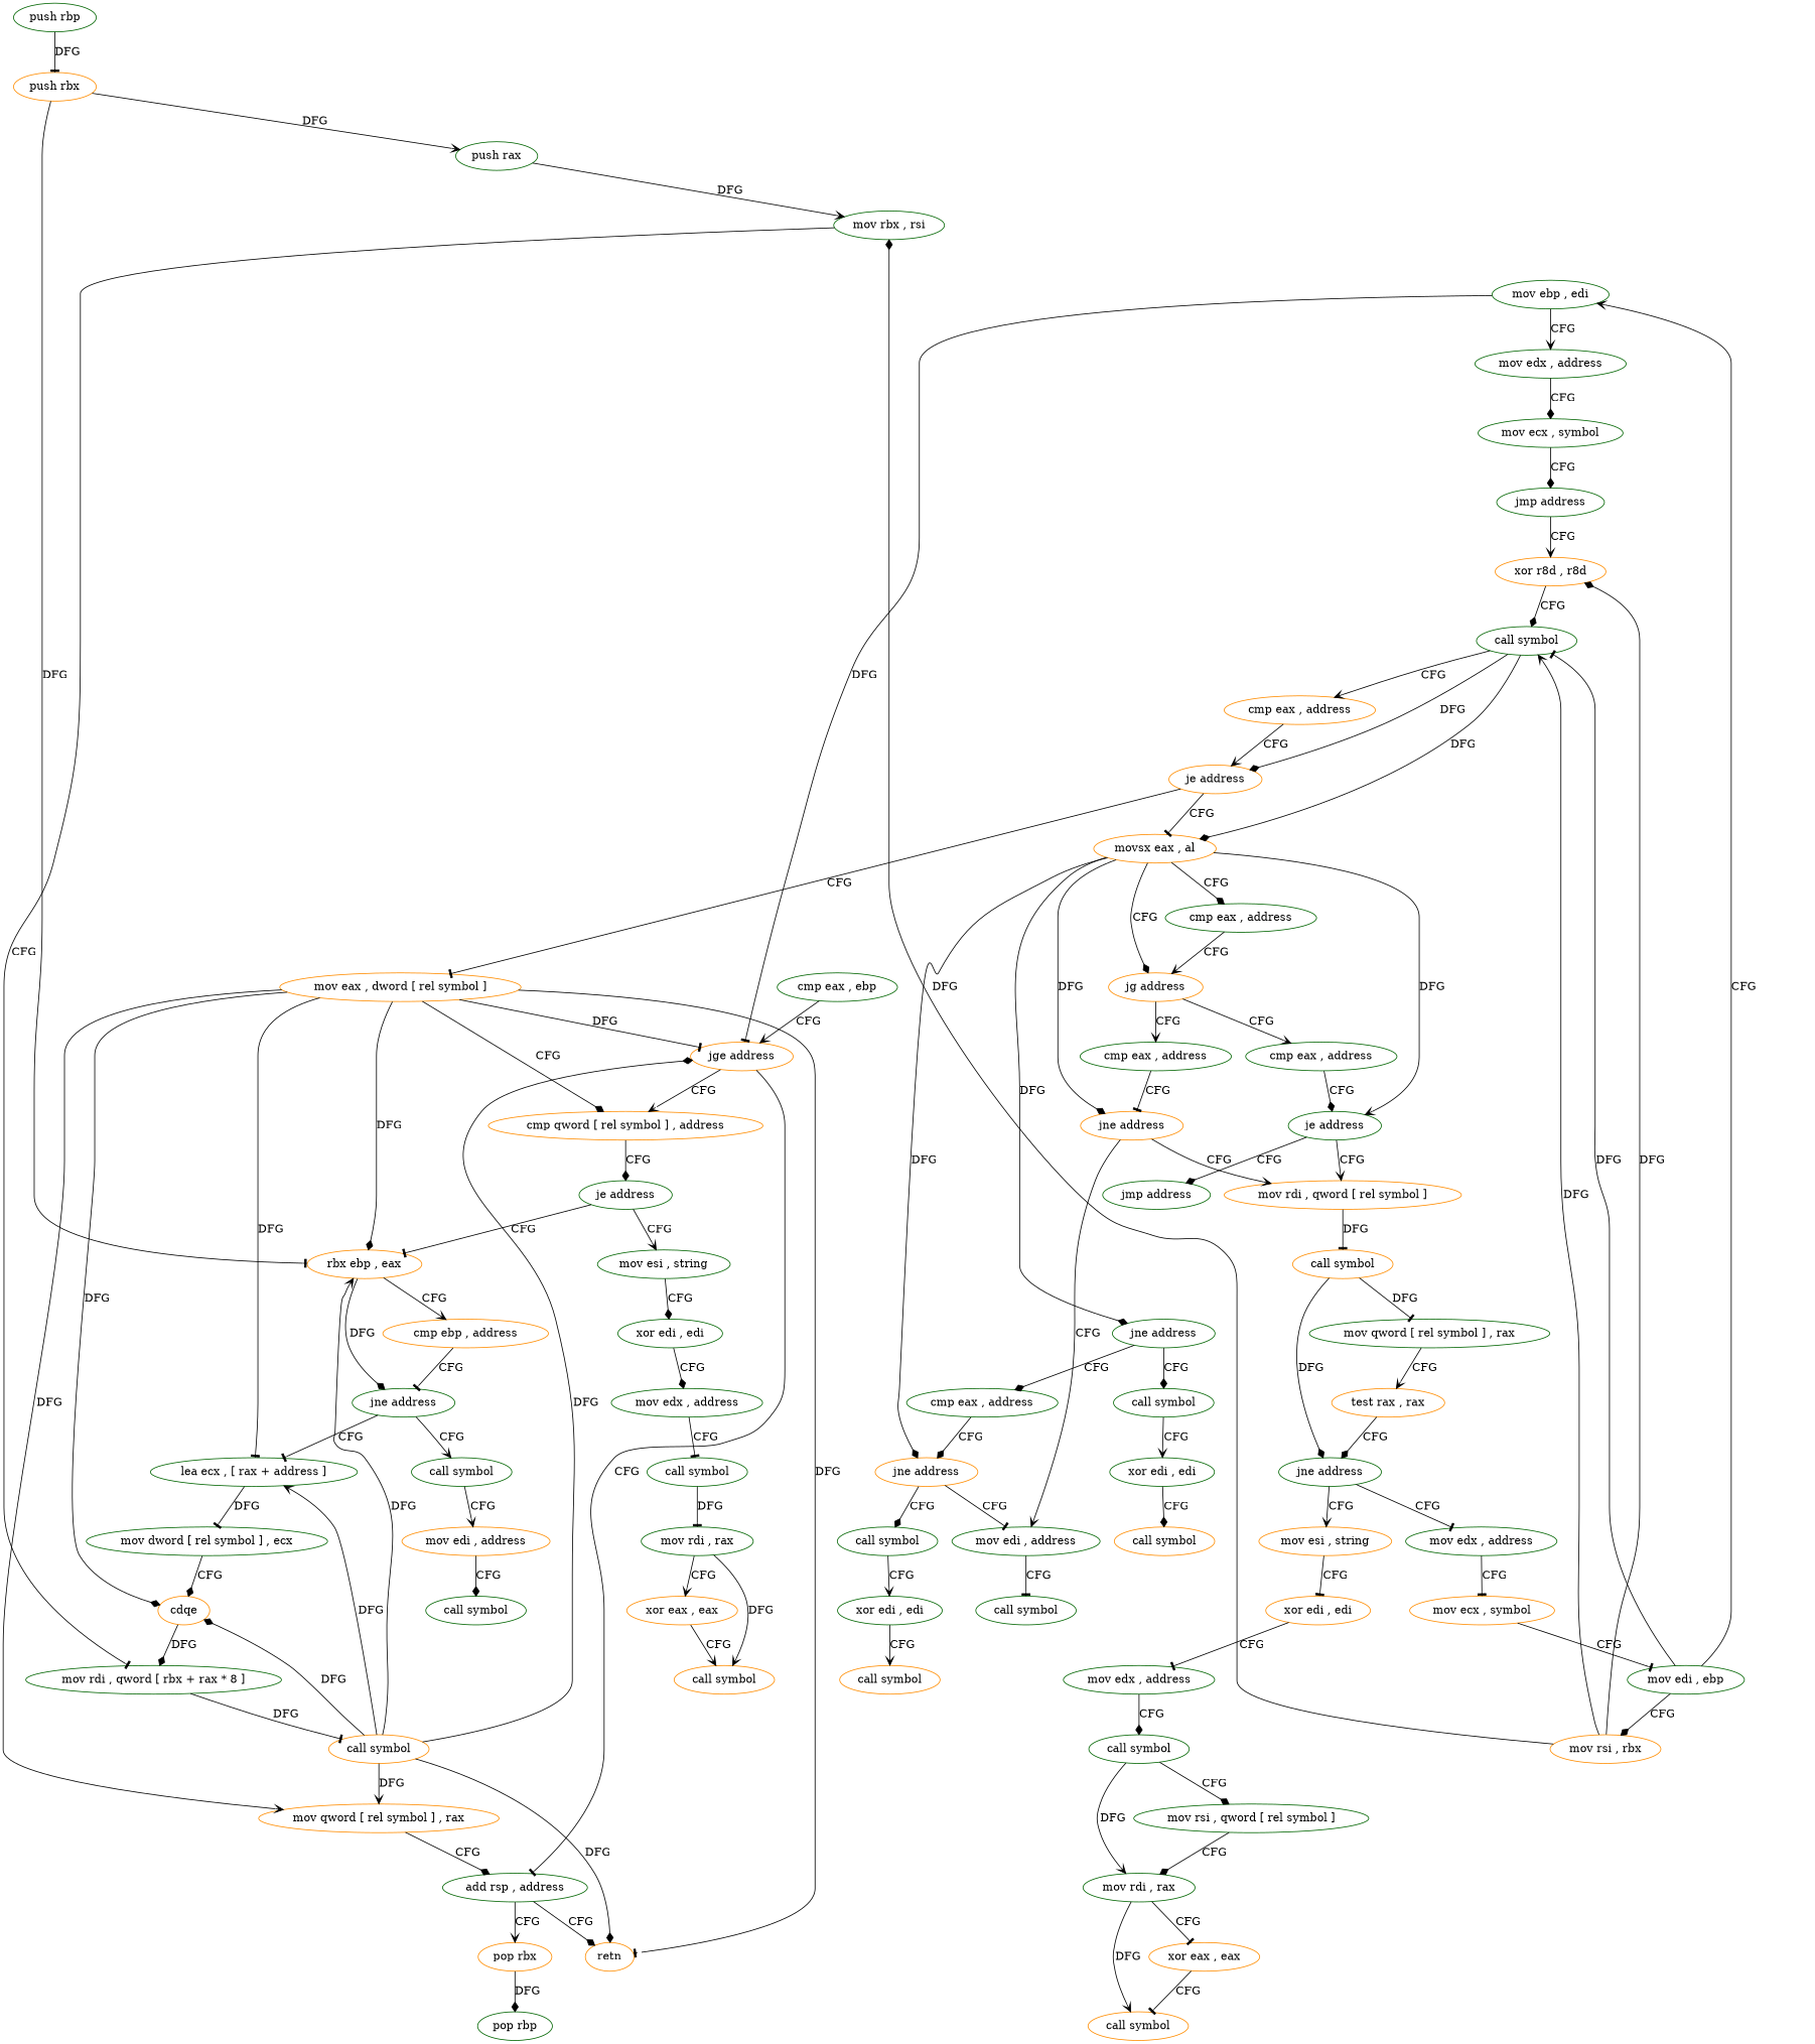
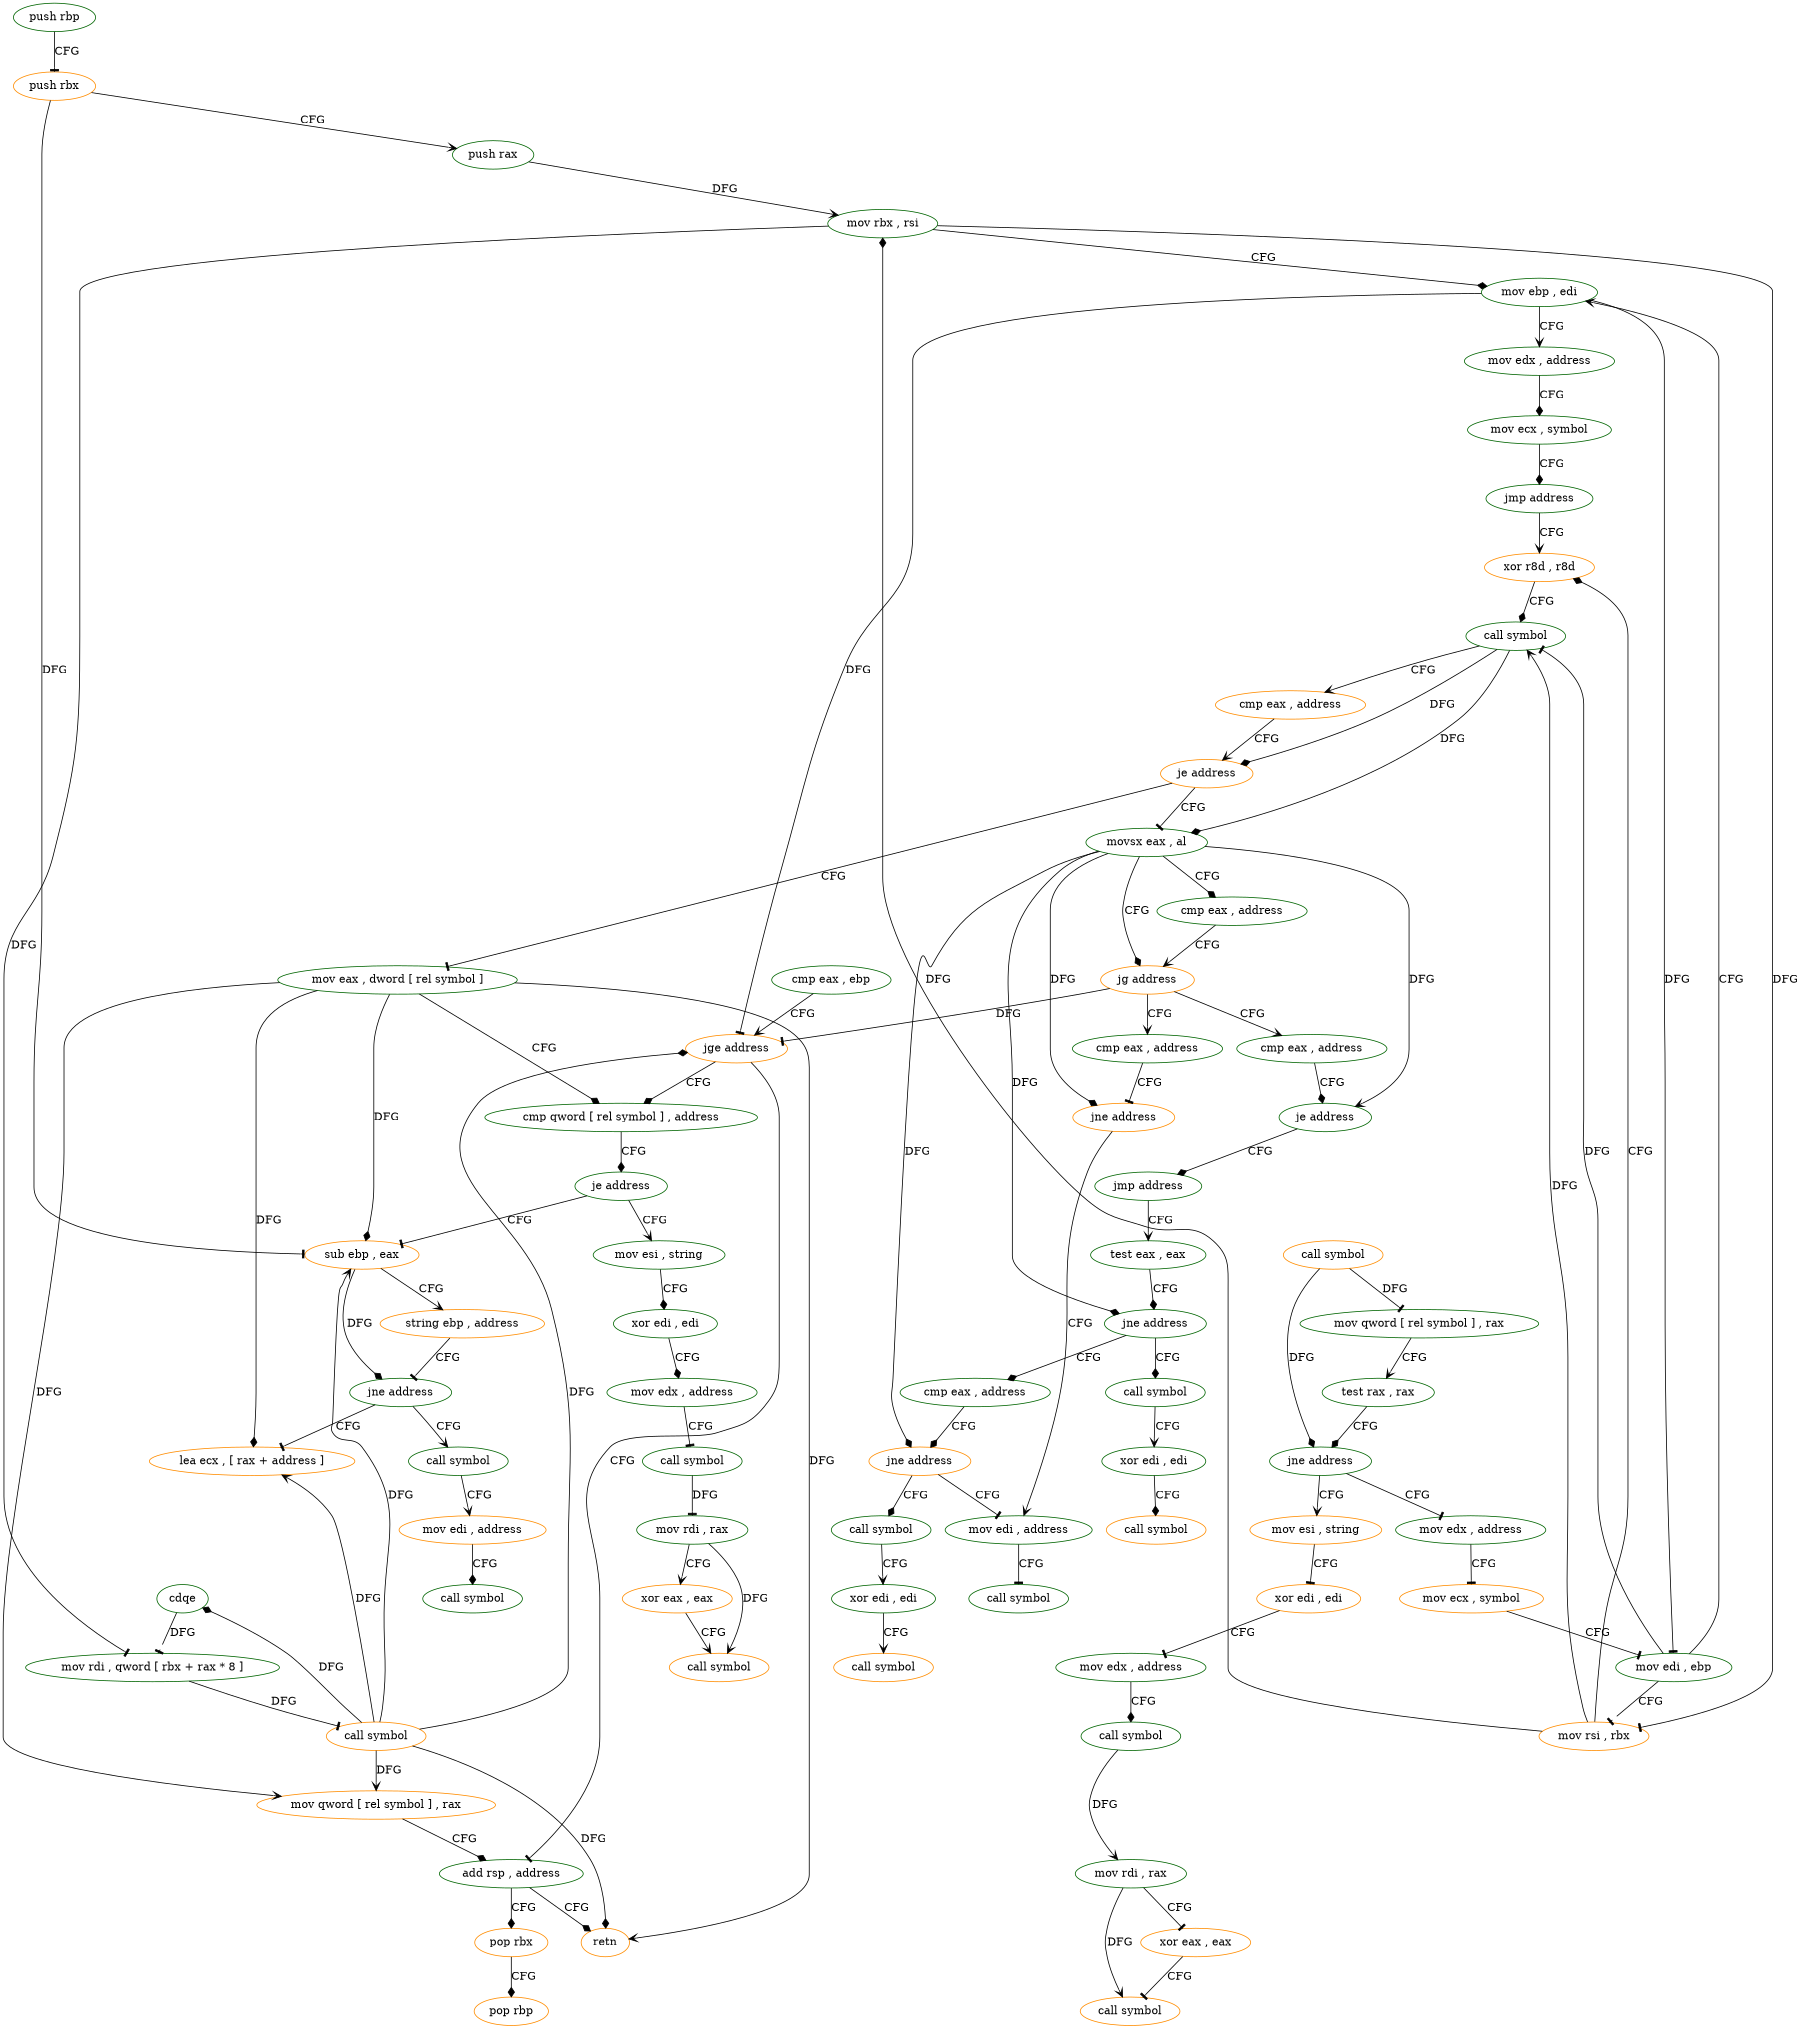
  digraph {
    node [color=darkgreen]
    edge [arrowhead=diamond]
    n1 [label="push rbp"]
    n2 [color=darkorange label="push rbx"]
    n3 [label="push rax"]
-   n4 [color=darkorange label="rbx ebp , eax"]
+   n4 [color=darkorange label="sub ebp , eax"]
    n5 [label="mov rbx , rsi"]
    n6 [label="mov ebp , edi"]
    n7 [label="mov rdi , qword [ rbx + rax * 8 ]"]
    n8 [color=darkorange label="mov rsi , rbx"]
    n9 [label="mov edx , address"]
    n10 [color=darkorange label="jge address"]
    n11 [label="mov edi , ebp"]
    n12 [color=darkorange label="call symbol"]
    n13 [color=darkorange label="xor r8d , r8d"]
    n14 [label="call symbol"]
    n15 [label="mov ecx , symbol"]
    n16 [label="add rsp , address"]
-   n17 [color=darkorange label="cmp qword [ rel symbol ] , address"]
-   n18 [color=darkorange label="cmp ebp , address"]
+   n17 [label="cmp qword [ rel symbol ] , address"]
+   n18 [color=darkorange label="string ebp , address"]
    n19 [label="jne address"]
    n20 [label="jmp address"]
    n21 [color=darkorange label="cmp eax , address"]
    n22 [color=darkorange label="je address"]
-   n23 [color=darkorange label="movsx eax , al"]
-   n24 [color=darkorange label="mov eax , dword [ rel symbol ]"]
+   n23 [label="movsx eax , al"]
+   n24 [label="mov eax , dword [ rel symbol ]"]
    n25 [label="cmp eax , address"]
    n26 [color=darkorange label="jg address"]
    n27 [color=darkorange label="jne address"]
    n28 [label="je address"]
    n29 [label="jne address"]
    n30 [color=darkorange label="jne address"]
    n31 [color=darkorange label=retn]
-   n32 [label="lea ecx , [ rax + address ]"]
-   n33 [color=darkorange label=cdqe]
+   n32 [color=darkorange label="lea ecx , [ rax + address ]"]
+   n33 [label=cdqe]
    n34 [color=darkorange label="mov qword [ rel symbol ] , rax"]
    n35 [label="cmp eax , ebp"]
-   n36 [label="mov dword [ rel symbol ] , ecx"]
    n37 [label="cmp eax , address"]
    n38 [label="cmp eax , address"]
    n39 [label="mov edi , address"]
-   n40 [color=darkorange label="mov rdi , qword [ rel symbol ]"]
    n41 [label="jmp address"]
    n42 [label="cmp eax , address"]
    n43 [label="call symbol"]
    n44 [label="call symbol"]
    n45 [color=darkorange label="pop rbx"]
    n46 [label="je address"]
-   n47 [label="pop rbp"]
+   n47 [color=darkorange label="pop rbp"]
    n48 [label="mov esi , string"]
    n49 [label="xor edi , edi"]
    n50 [label="call symbol"]
    n51 [label="mov edx , address"]
    n52 [label="call symbol"]
    n53 [color=darkorange label="call symbol"]
    n54 [label="mov qword [ rel symbol ] , rax"]
    n55 [label="jne address"]
+   n56 [label="test eax , eax"]
    n57 [color=darkorange label="mov edi , address"]
    n58 [label="call symbol"]
    n59 [label="call symbol"]
    n60 [label="mov rdi , rax"]
    n61 [color=darkorange label="xor eax , eax"]
    n62 [color=darkorange label="call symbol"]
-   n63 [color=darkorange label="test rax , rax"]
+   n63 [label="test rax , rax"]
    n64 [label="mov edx , address"]
    n65 [color=darkorange label="mov esi , string"]
    n66 [color=darkorange label="mov ecx , symbol"]
    n67 [color=darkorange label="xor edi , edi"]
    n68 [label="mov edx , address"]
    n69 [label="call symbol"]
-   n70 [label="mov rsi , qword [ rel symbol ]"]
    n71 [label="mov rdi , rax"]
    n72 [color=darkorange label="xor eax , eax"]
    n73 [color=darkorange label="call symbol"]
    n74 [label="xor edi , edi"]
    n75 [color=darkorange label="call symbol"]
    n76 [label="xor edi , edi"]
    n77 [color=darkorange label="call symbol"]
-   n1 -> n2 [arrowhead=tee label=DFG]
-   n2 -> n3 [arrowhead=vee label=DFG]
+   n1 -> n2 [arrowhead=tee label=CFG]
+   n2 -> n3 [arrowhead=vee label=CFG]
    n2 -> n4 [arrowhead=tee label=DFG]
    n3 -> n5 [arrowhead=vee label=DFG]
    n4 -> n18 [arrowhead=vee label=CFG]
    n4 -> n19 [label=DFG]
-   n5 -> n7 [arrowhead=tee label=CFG]
+   n5 -> n6 [label=CFG]
+   n5 -> n7 [arrowhead=tee label=DFG]
+   n5 -> n8 [arrowhead=tee label=DFG]
    n6 -> n9 [arrowhead=vee label=CFG]
    n6 -> n10 [arrowhead=tee label=DFG]
+   n6 -> n11 [arrowhead=tee label=DFG]
    n7 -> n12 [arrowhead=tee label=DFG]
    n8 -> n5 [label=DFG]
-   n8 -> n13 [label=DFG]
+   n8 -> n13 [label=CFG]
    n8 -> n14 [arrowhead=vee label=DFG]
    n9 -> n15 [label=CFG]
    n10 -> n16 [arrowhead=tee label=CFG]
-   n10 -> n17 [arrowhead=vee label=CFG]
+   n10 -> n17 [label=CFG]
    n11 -> n6 [arrowhead=vee label=CFG]
-   n11 -> n8 [label=CFG]
+   n11 -> n8 [arrowhead=tee label=CFG]
    n11 -> n14 [arrowhead=tee label=DFG]
    n12 -> n4 [arrowhead=vee label=DFG]
    n12 -> n10 [label=DFG]
    n12 -> n31 [label=DFG]
    n12 -> n32 [arrowhead=vee label=DFG]
    n12 -> n33 [label=DFG]
    n12 -> n34 [arrowhead=vee label=DFG]
    n13 -> n14 [label=CFG]
    n14 -> n21 [arrowhead=vee label=CFG]
    n14 -> n22 [label=DFG]
    n14 -> n23 [label=DFG]
    n15 -> n20 [label=CFG]
    n16 -> n31 [label=CFG]
-   n16 -> n45 [arrowhead=vee label=CFG]
+   n16 -> n45 [label=CFG]
    n17 -> n46 [label=CFG]
    n18 -> n19 [arrowhead=tee label=CFG]
    n19 -> n32 [arrowhead=tee label=CFG]
    n19 -> n50 [arrowhead=vee label=CFG]
    n20 -> n13 [arrowhead=vee label=CFG]
    n21 -> n22 [arrowhead=vee label=CFG]
    n22 -> n23 [arrowhead=tee label=CFG]
    n22 -> n24 [arrowhead=tee label=CFG]
    n23 -> n25 [label=CFG]
    n23 -> n26 [label=CFG]
    n23 -> n27 [label=DFG]
    n23 -> n28 [arrowhead=vee label=DFG]
    n23 -> n29 [label=DFG]
    n23 -> n30 [label=DFG]
    n24 -> n4 [label=DFG]
-   n24 -> n10 [arrowhead=tee label=DFG]
+   n26 -> n10 [arrowhead=tee label=DFG]
    n24 -> n17 [label=CFG]
-   n24 -> n31 [arrowhead=tee label=DFG]
-   n24 -> n32 [arrowhead=tee label=DFG]
-   n24 -> n33 [label=DFG]
+   n24 -> n31 [arrowhead=vee label=DFG]
+   n24 -> n32 [label=DFG]
    n24 -> n34 [arrowhead=vee label=DFG]
    n25 -> n26 [arrowhead=vee label=CFG]
    n26 -> n37 [arrowhead=vee label=CFG]
    n26 -> n38 [arrowhead=vee label=CFG]
    n27 -> n39 [arrowhead=vee label=CFG]
-   n27 -> n40 [arrowhead=vee label=CFG]
-   n28 -> n40 [arrowhead=vee label=CFG]
    n28 -> n41 [label=CFG]
    n29 -> n42 [label=CFG]
    n29 -> n43 [label=CFG]
    n30 -> n39 [arrowhead=tee label=CFG]
    n30 -> n44 [label=CFG]
-   n32 -> n36 [arrowhead=tee label=DFG]
-   n33 -> n7 [label=DFG]
+   n33 -> n7 [arrowhead=tee label=DFG]
    n34 -> n16 [label=CFG]
    n35 -> n10 [arrowhead=vee label=CFG]
-   n36 -> n33 [label=CFG]
    n37 -> n27 [arrowhead=tee label=CFG]
    n38 -> n28 [label=CFG]
    n39 -> n52 [arrowhead=tee label=CFG]
-   n40 -> n53 [arrowhead=tee label=DFG]
+   n41 -> n56 [arrowhead=vee label=CFG]
    n42 -> n30 [label=CFG]
    n43 -> n74 [arrowhead=vee label=CFG]
    n44 -> n76 [arrowhead=vee label=CFG]
-   n45 -> n47 [label=DFG]
+   n45 -> n47 [label=CFG]
    n46 -> n4 [arrowhead=tee label=CFG]
    n46 -> n48 [arrowhead=vee label=CFG]
    n48 -> n49 [label=CFG]
    n49 -> n51 [label=CFG]
    n50 -> n57 [arrowhead=vee label=CFG]
    n51 -> n59 [arrowhead=tee label=CFG]
    n53 -> n54 [arrowhead=tee label=DFG]
    n53 -> n55 [label=DFG]
    n54 -> n63 [arrowhead=vee label=CFG]
    n55 -> n64 [arrowhead=tee label=CFG]
    n55 -> n65 [arrowhead=vee label=CFG]
+   n56 -> n29 [label=CFG]
    n57 -> n58 [label=CFG]
    n59 -> n60 [arrowhead=tee label=DFG]
    n60 -> n61 [arrowhead=vee label=CFG]
    n60 -> n62 [arrowhead=vee label=DFG]
    n61 -> n62 [arrowhead=vee label=CFG]
    n63 -> n55 [label=CFG]
    n64 -> n66 [arrowhead=tee label=CFG]
    n65 -> n67 [arrowhead=tee label=CFG]
    n66 -> n11 [arrowhead=tee label=CFG]
    n67 -> n68 [arrowhead=tee label=CFG]
    n68 -> n69 [label=CFG]
-   n69 -> n70 [label=CFG]
    n69 -> n71 [arrowhead=vee label=DFG]
-   n70 -> n71 [label=CFG]
    n71 -> n72 [arrowhead=tee label=CFG]
    n71 -> n73 [arrowhead=vee label=DFG]
    n72 -> n73 [arrowhead=tee label=CFG]
    n74 -> n75 [label=CFG]
    n76 -> n77 [arrowhead=vee label=CFG]
  }
